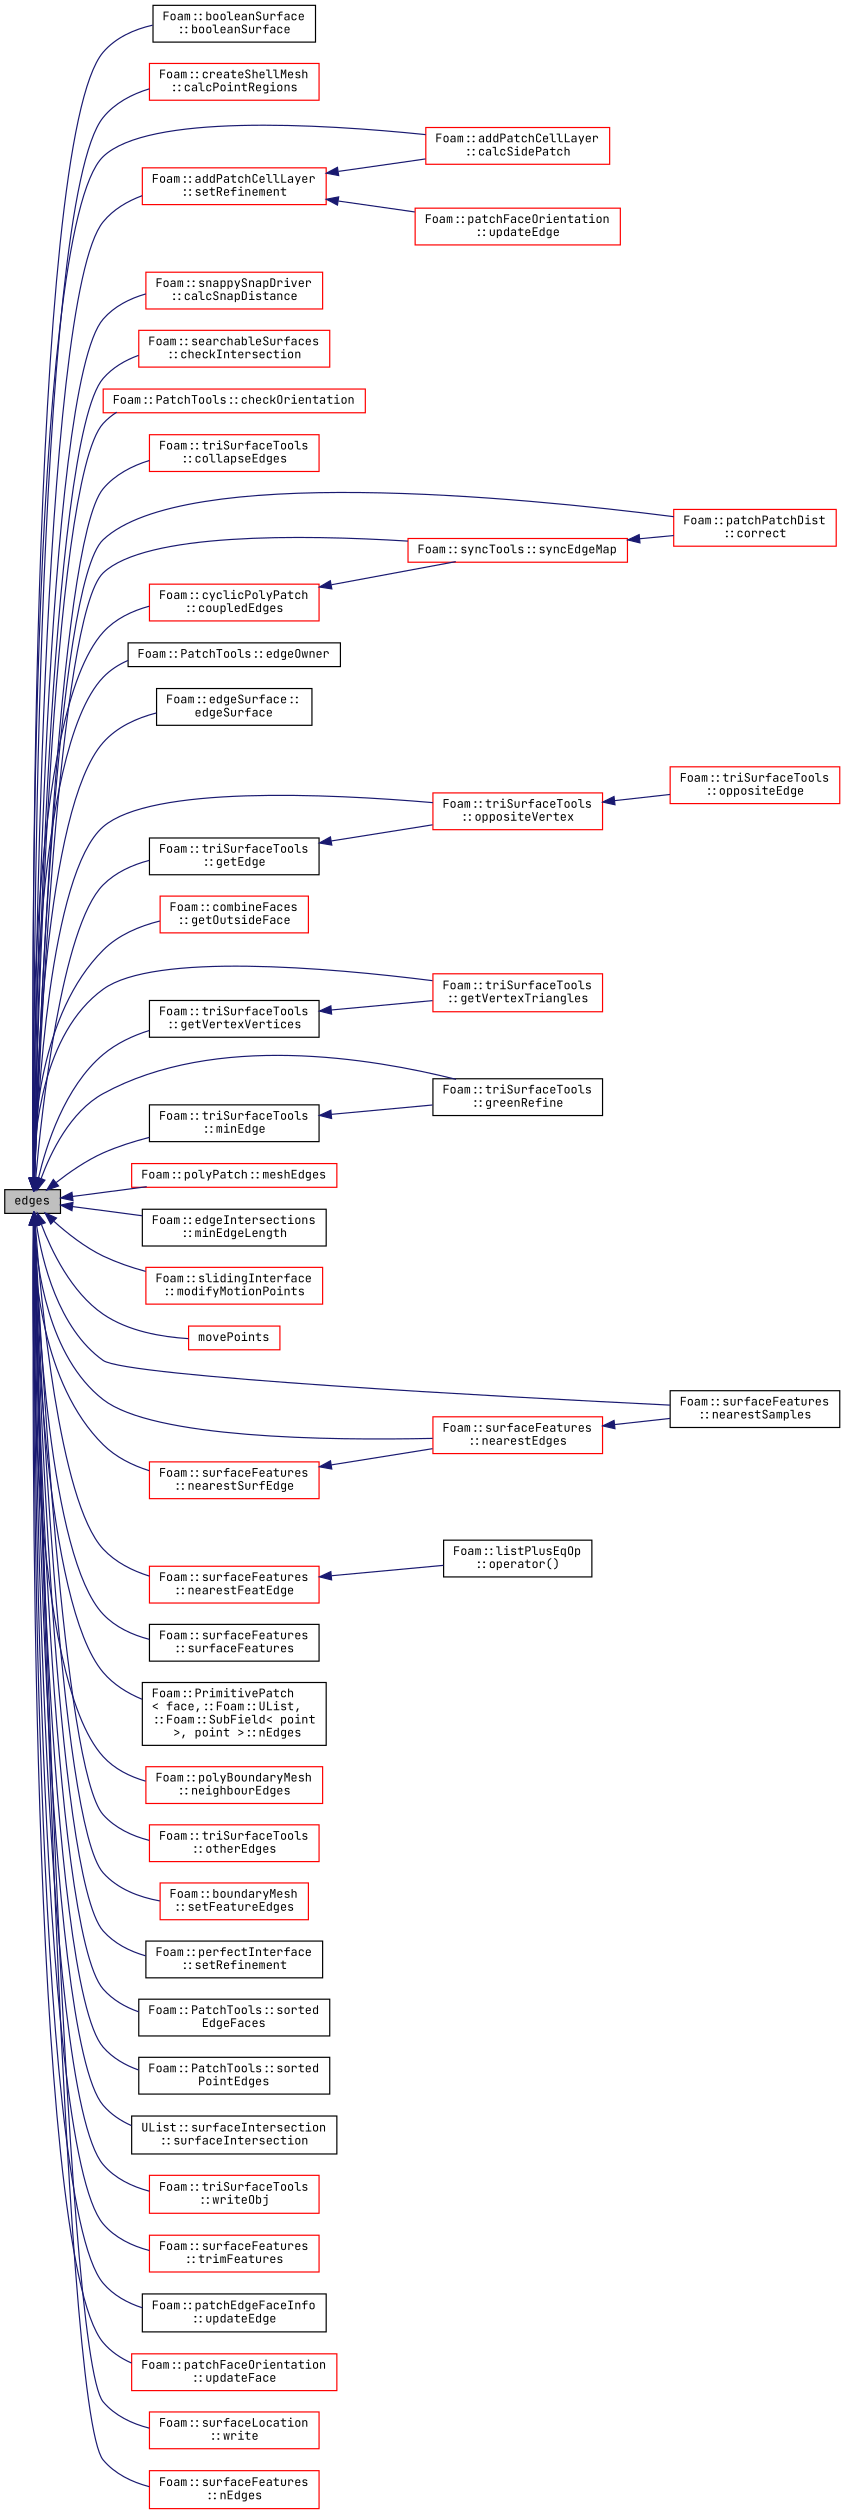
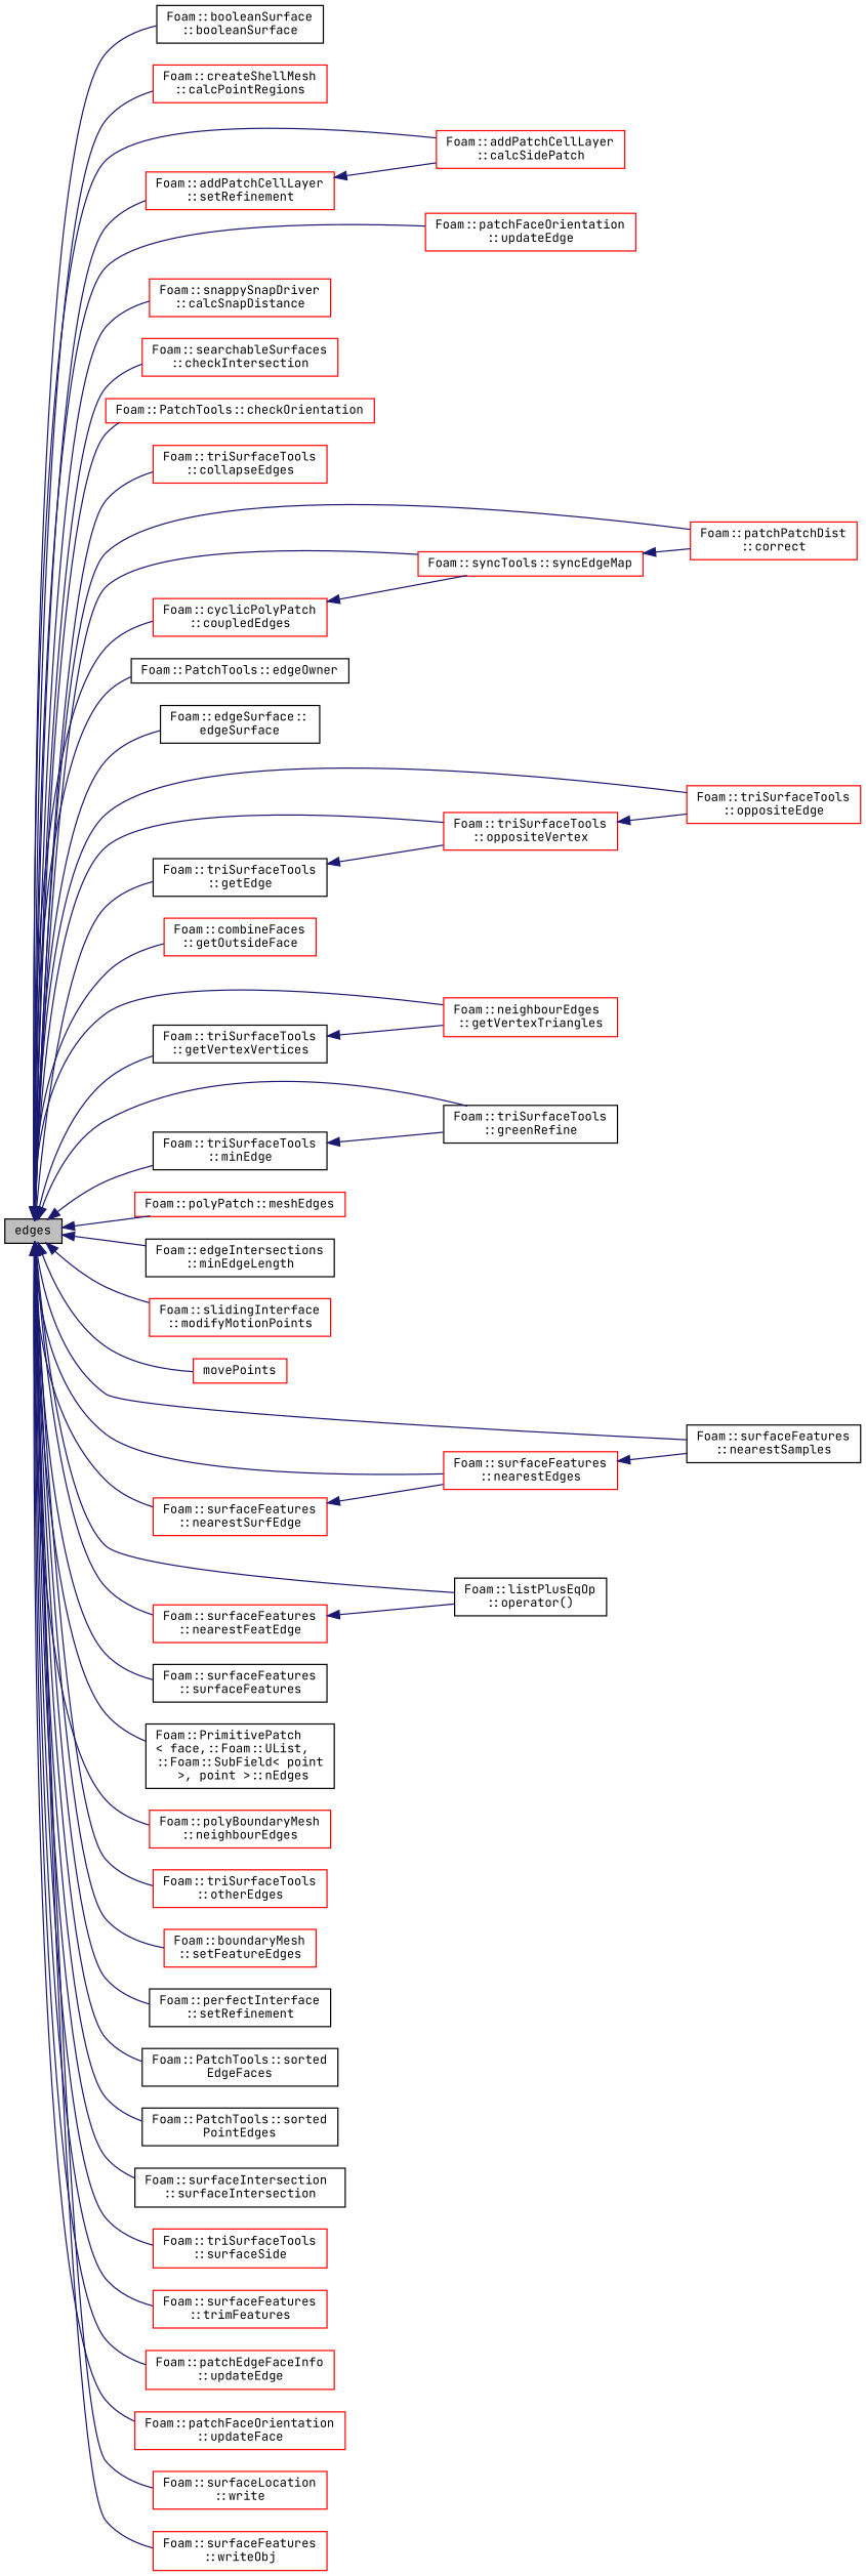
  digraph {
    fontname="JetBrains Mono"
    rankdir=LR
    node [color=red fontname="JetBrains Mono" fontsize=10 shape=record]
    edge [color=midnightblue dir=back fontname="JetBrains Mono" fontsize=10 labelfontname=Helvetica labelfontsize=10 style=solid]
    n1 [color=black fillcolor=grey75 fontcolor=black height=0.2 label=edges style=filled width=0.4]
    n2 [color=black height=0.2 label="Foam::booleanSurface\l::booleanSurface" width=0.4]
    n3 [height=0.2 label="Foam::createShellMesh\l::calcPointRegions" width=0.4]
    n4 [height=0.2 label="Foam::addPatchCellLayer\l::calcSidePatch" width=0.4]
    n5 [height=0.2 label="Foam::snappySnapDriver\l::calcSnapDistance" width=0.4]
    n6 [height=0.2 label="Foam::searchableSurfaces\l::checkIntersection" width=0.4]
    n7 [height=0.2 label="Foam::PatchTools::checkOrientation" width=0.4]
    n8 [height=0.2 label="Foam::triSurfaceTools\l::collapseEdges" width=0.4]
    n9 [height=0.2 label="Foam::patchPatchDist\l::correct" width=0.4]
    n10 [height=0.2 label="Foam::cyclicPolyPatch\l::coupledEdges" width=0.4]
    n11 [height=0.2 label="Foam::syncTools::syncEdgeMap" width=0.4]
    n12 [color=black height=0.2 label="Foam::PatchTools::edgeOwner" width=0.4]
    n13 [color=black height=0.2 label="Foam::edgeSurface::\ledgeSurface" width=0.4]
    n14 [color=black height=0.2 label="Foam::triSurfaceTools\l::getEdge" width=0.4]
    n15 [height=0.2 label="Foam::triSurfaceTools\l::oppositeVertex" width=0.4]
    n16 [height=0.2 label="Foam::triSurfaceTools\l::oppositeEdge" width=0.4]
    n17 [height=0.2 label="Foam::combineFaces\l::getOutsideFace" width=0.4]
-   n18 [height=0.2 label="Foam::triSurfaceTools\l::getVertexTriangles" width=0.4]
+   n18 [height=0.2 label="Foam::neighbourEdges\l::getVertexTriangles" width=0.4]
    n19 [color=black height=0.2 label="Foam::triSurfaceTools\l::getVertexVertices" width=0.4]
    n20 [color=black height=0.2 label="Foam::triSurfaceTools\l::greenRefine" width=0.4]
    n21 [color=black height=0.2 label="Foam::triSurfaceTools\l::minEdge" width=0.4]
    n22 [height=0.2 label="Foam::polyPatch::meshEdges" width=0.4]
    n23 [color=black height=0.2 label="Foam::edgeIntersections\l::minEdgeLength" width=0.4]
    n24 [height=0.2 label="Foam::slidingInterface\l::modifyMotionPoints" width=0.4]
    n25 [height=0.2 label=movePoints width=0.4]
    n26 [height=0.2 label="Foam::surfaceFeatures\l::nearestEdges" width=0.4]
    n27 [color=black height=0.2 label="Foam::surfaceFeatures\l::nearestSamples" width=0.4]
    n28 [height=0.2 label="Foam::surfaceFeatures\l::nearestFeatEdge" width=0.4]
    n29 [color=black height=0.2 label="Foam::surfaceFeatures\l::surfaceFeatures" width=0.4]
    n30 [height=0.2 label="Foam::surfaceFeatures\l::nearestSurfEdge" width=0.4]
    n31 [color=black height=0.2 label="Foam::PrimitivePatch\l\< face,::Foam::UList,\l::Foam::SubField\< point\l \>, point \>::nEdges" width=0.4]
    n32 [height=0.2 label="Foam::polyBoundaryMesh\l::neighbourEdges" width=0.4]
    n33 [color=black height=0.2 label="Foam::listPlusEqOp\l::operator()" width=0.4]
    n34 [height=0.2 label="Foam::triSurfaceTools\l::otherEdges" width=0.4]
    n35 [height=0.2 label="Foam::boundaryMesh\l::setFeatureEdges" width=0.4]
    n36 [color=black height=0.2 label="Foam::perfectInterface\l::setRefinement" width=0.4]
    n37 [height=0.2 label="Foam::addPatchCellLayer\l::setRefinement" width=0.4]
    n38 [color=black height=0.2 label="Foam::PatchTools::sorted\lEdgeFaces" width=0.4]
    n39 [color=black height=0.2 label="Foam::PatchTools::sorted\lPointEdges" width=0.4]
-   n40 [color=black height=0.2 label="UList::surfaceIntersection\l::surfaceIntersection" width=0.4]
-   n41 [height=0.2 label="Foam::triSurfaceTools\l::writeObj" width=0.4]
+   n40 [color=black height=0.2 label="Foam::surfaceIntersection\l::surfaceIntersection" width=0.4]
+   n41 [height=0.2 label="Foam::triSurfaceTools\l::surfaceSide" width=0.4]
    n42 [height=0.2 label="Foam::surfaceFeatures\l::trimFeatures" width=0.4]
    n43 [height=0.2 label="Foam::patchFaceOrientation\l::updateEdge" width=0.4]
-   n44 [color=black height=0.2 label="Foam::patchEdgeFaceInfo\l::updateEdge" width=0.4]
+   n44 [height=0.2 label="Foam::patchEdgeFaceInfo\l::updateEdge" width=0.4]
    n45 [height=0.2 label="Foam::patchFaceOrientation\l::updateFace" width=0.4]
    n46 [height=0.2 label="Foam::surfaceLocation\l::write" width=0.4]
-   n47 [height=0.2 label="Foam::surfaceFeatures\l::nEdges" width=0.4]
+   n47 [height=0.2 label="Foam::surfaceFeatures\l::writeObj" width=0.4]
    n1 -> n2
    n1 -> n3
    n1 -> n4
    n1 -> n5
    n1 -> n6
    n1 -> n7
    n1 -> n8
    n1 -> n9
    n1 -> n10
    n1 -> n11
    n1 -> n12
    n1 -> n13
    n1 -> n14
    n1 -> n15
+   n1 -> n16
    n1 -> n17
    n1 -> n18
    n1 -> n19
    n1 -> n20
    n1 -> n21
    n1 -> n22
    n1 -> n23
    n1 -> n24
    n1 -> n25
    n1 -> n26
    n1 -> n27
    n1 -> n28
    n1 -> n29
    n1 -> n30
    n1 -> n31
    n1 -> n32
+   n1 -> n33
    n1 -> n34
    n1 -> n35
    n1 -> n36
    n1 -> n37
    n1 -> n38
    n1 -> n39
    n1 -> n40
    n1 -> n41
    n1 -> n42
-   n37 -> n43
+   n1 -> n43
    n1 -> n44
    n1 -> n45
    n1 -> n46
    n1 -> n47
    n10 -> n11
    n11 -> n9
    n14 -> n15
    n15 -> n16
    n19 -> n18
    n21 -> n20
    n26 -> n27
    n28 -> n33
    n30 -> n26
    n37 -> n4
  }
